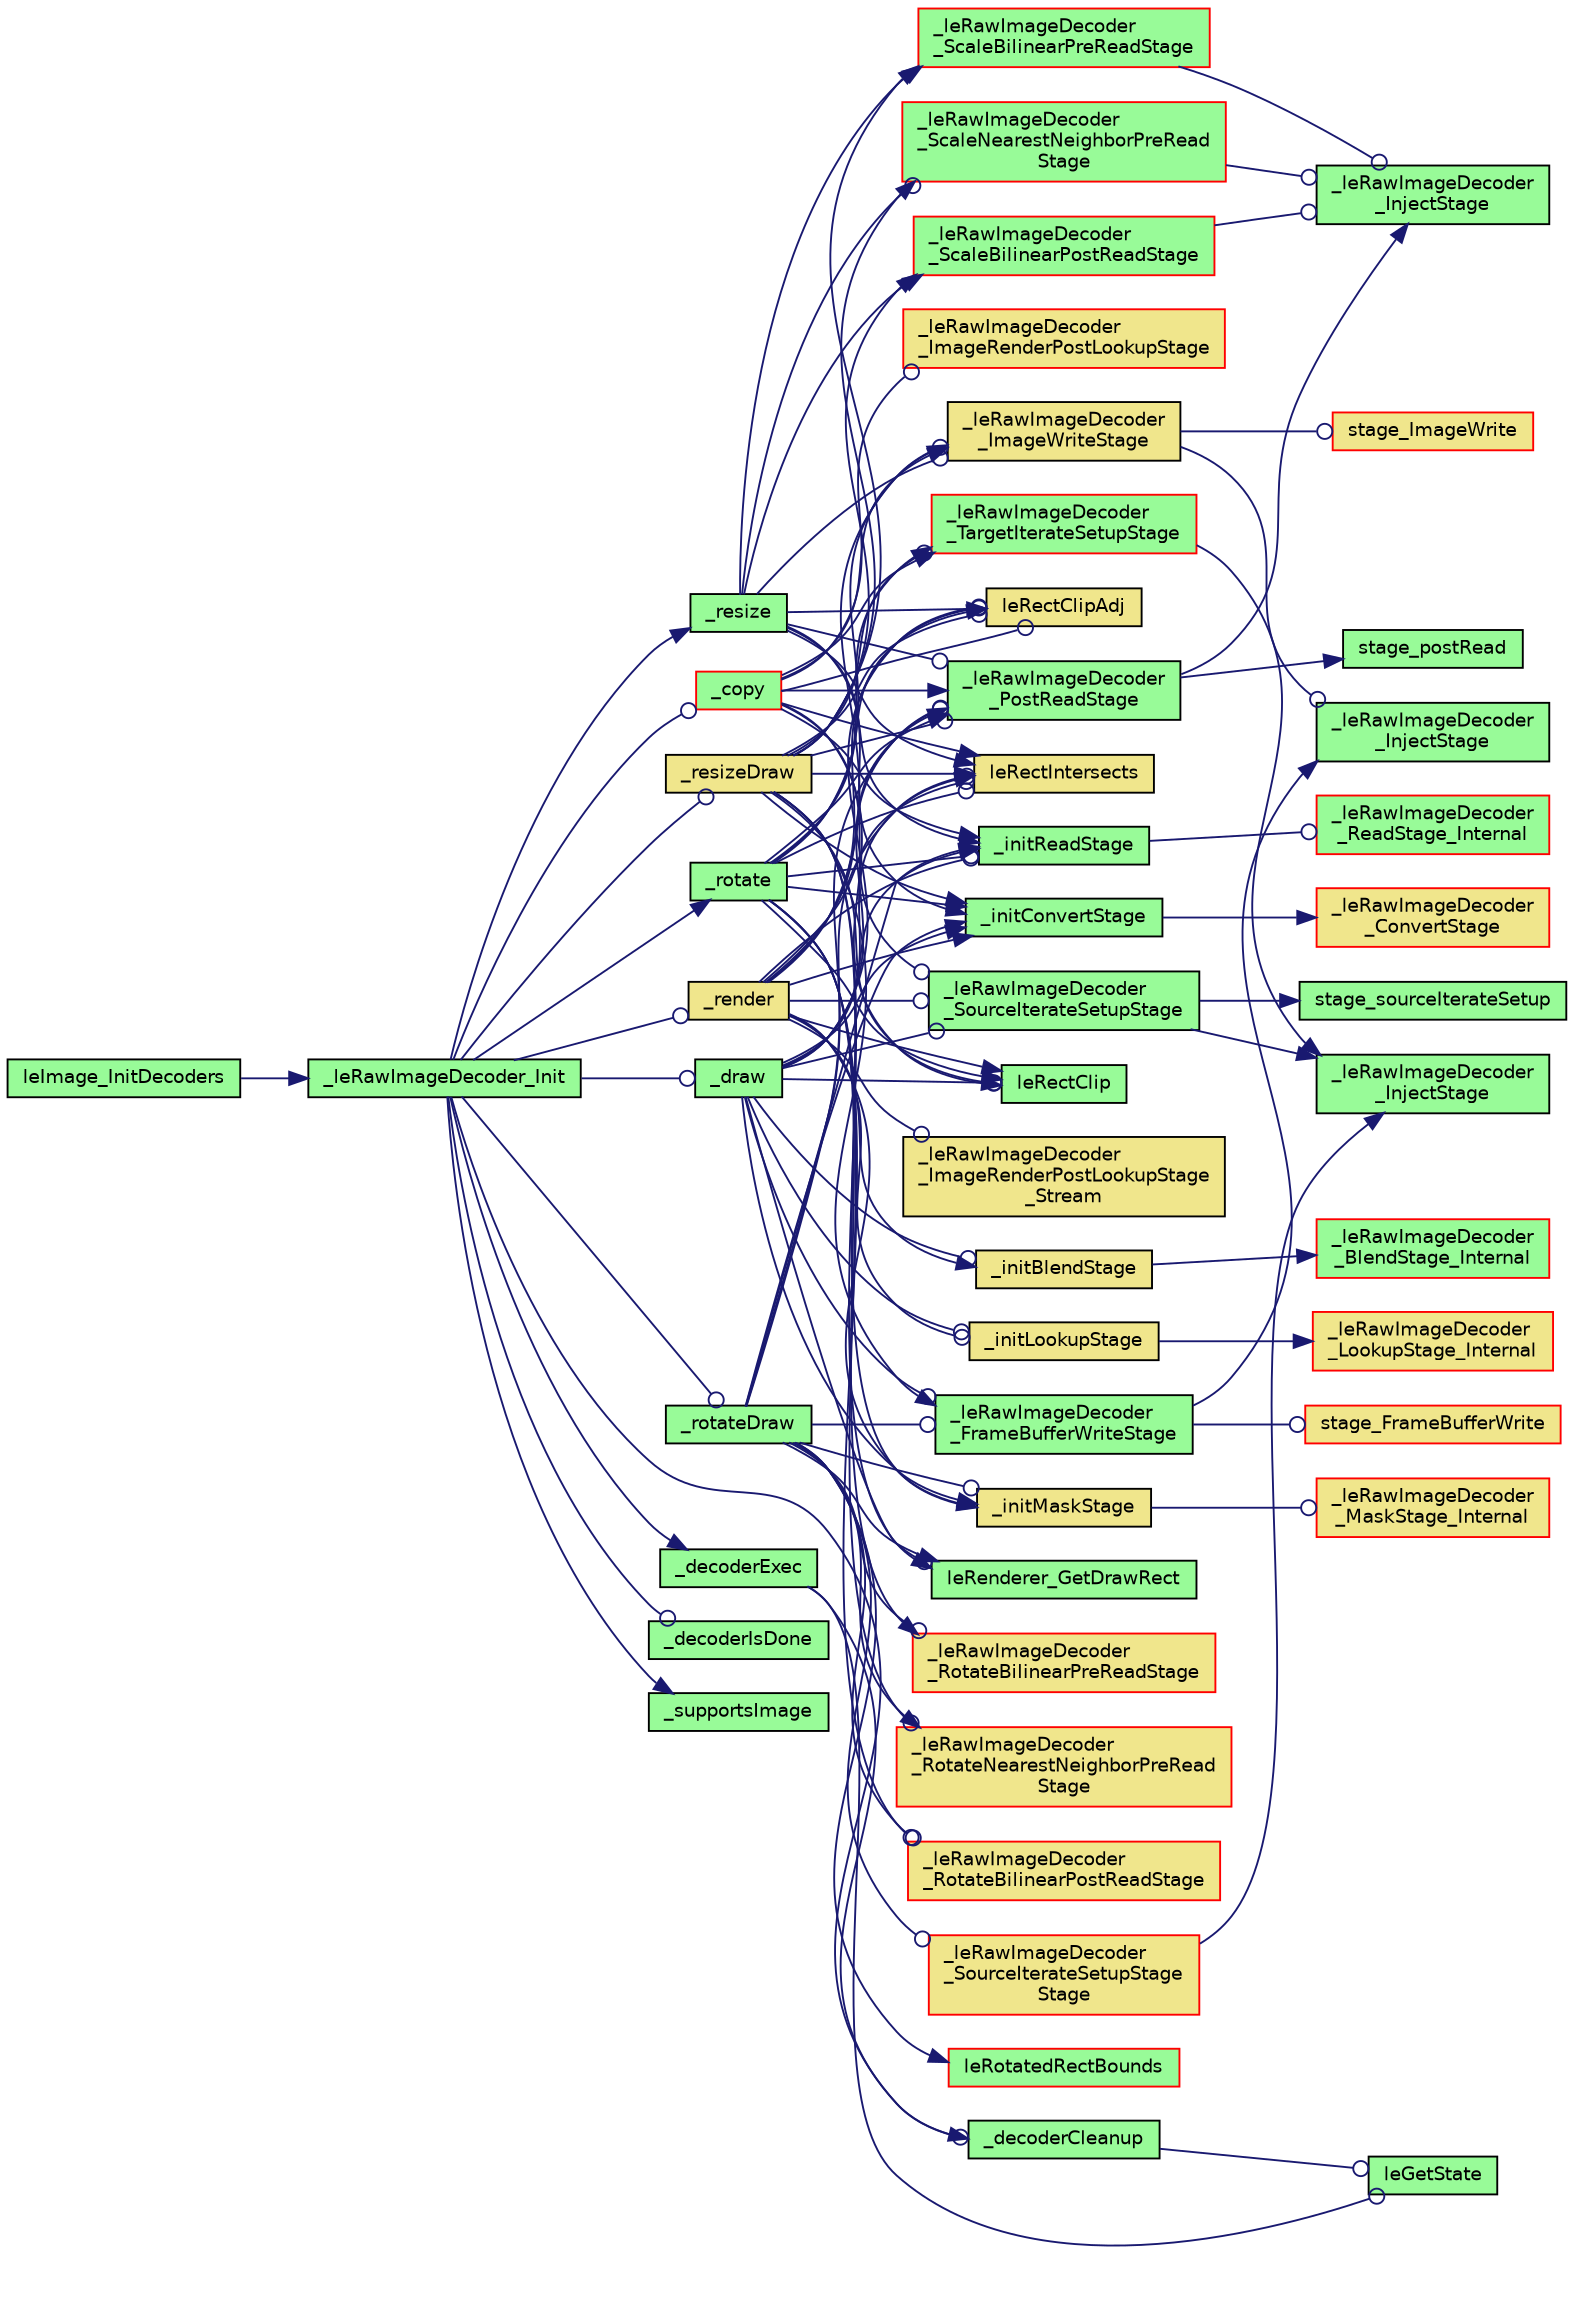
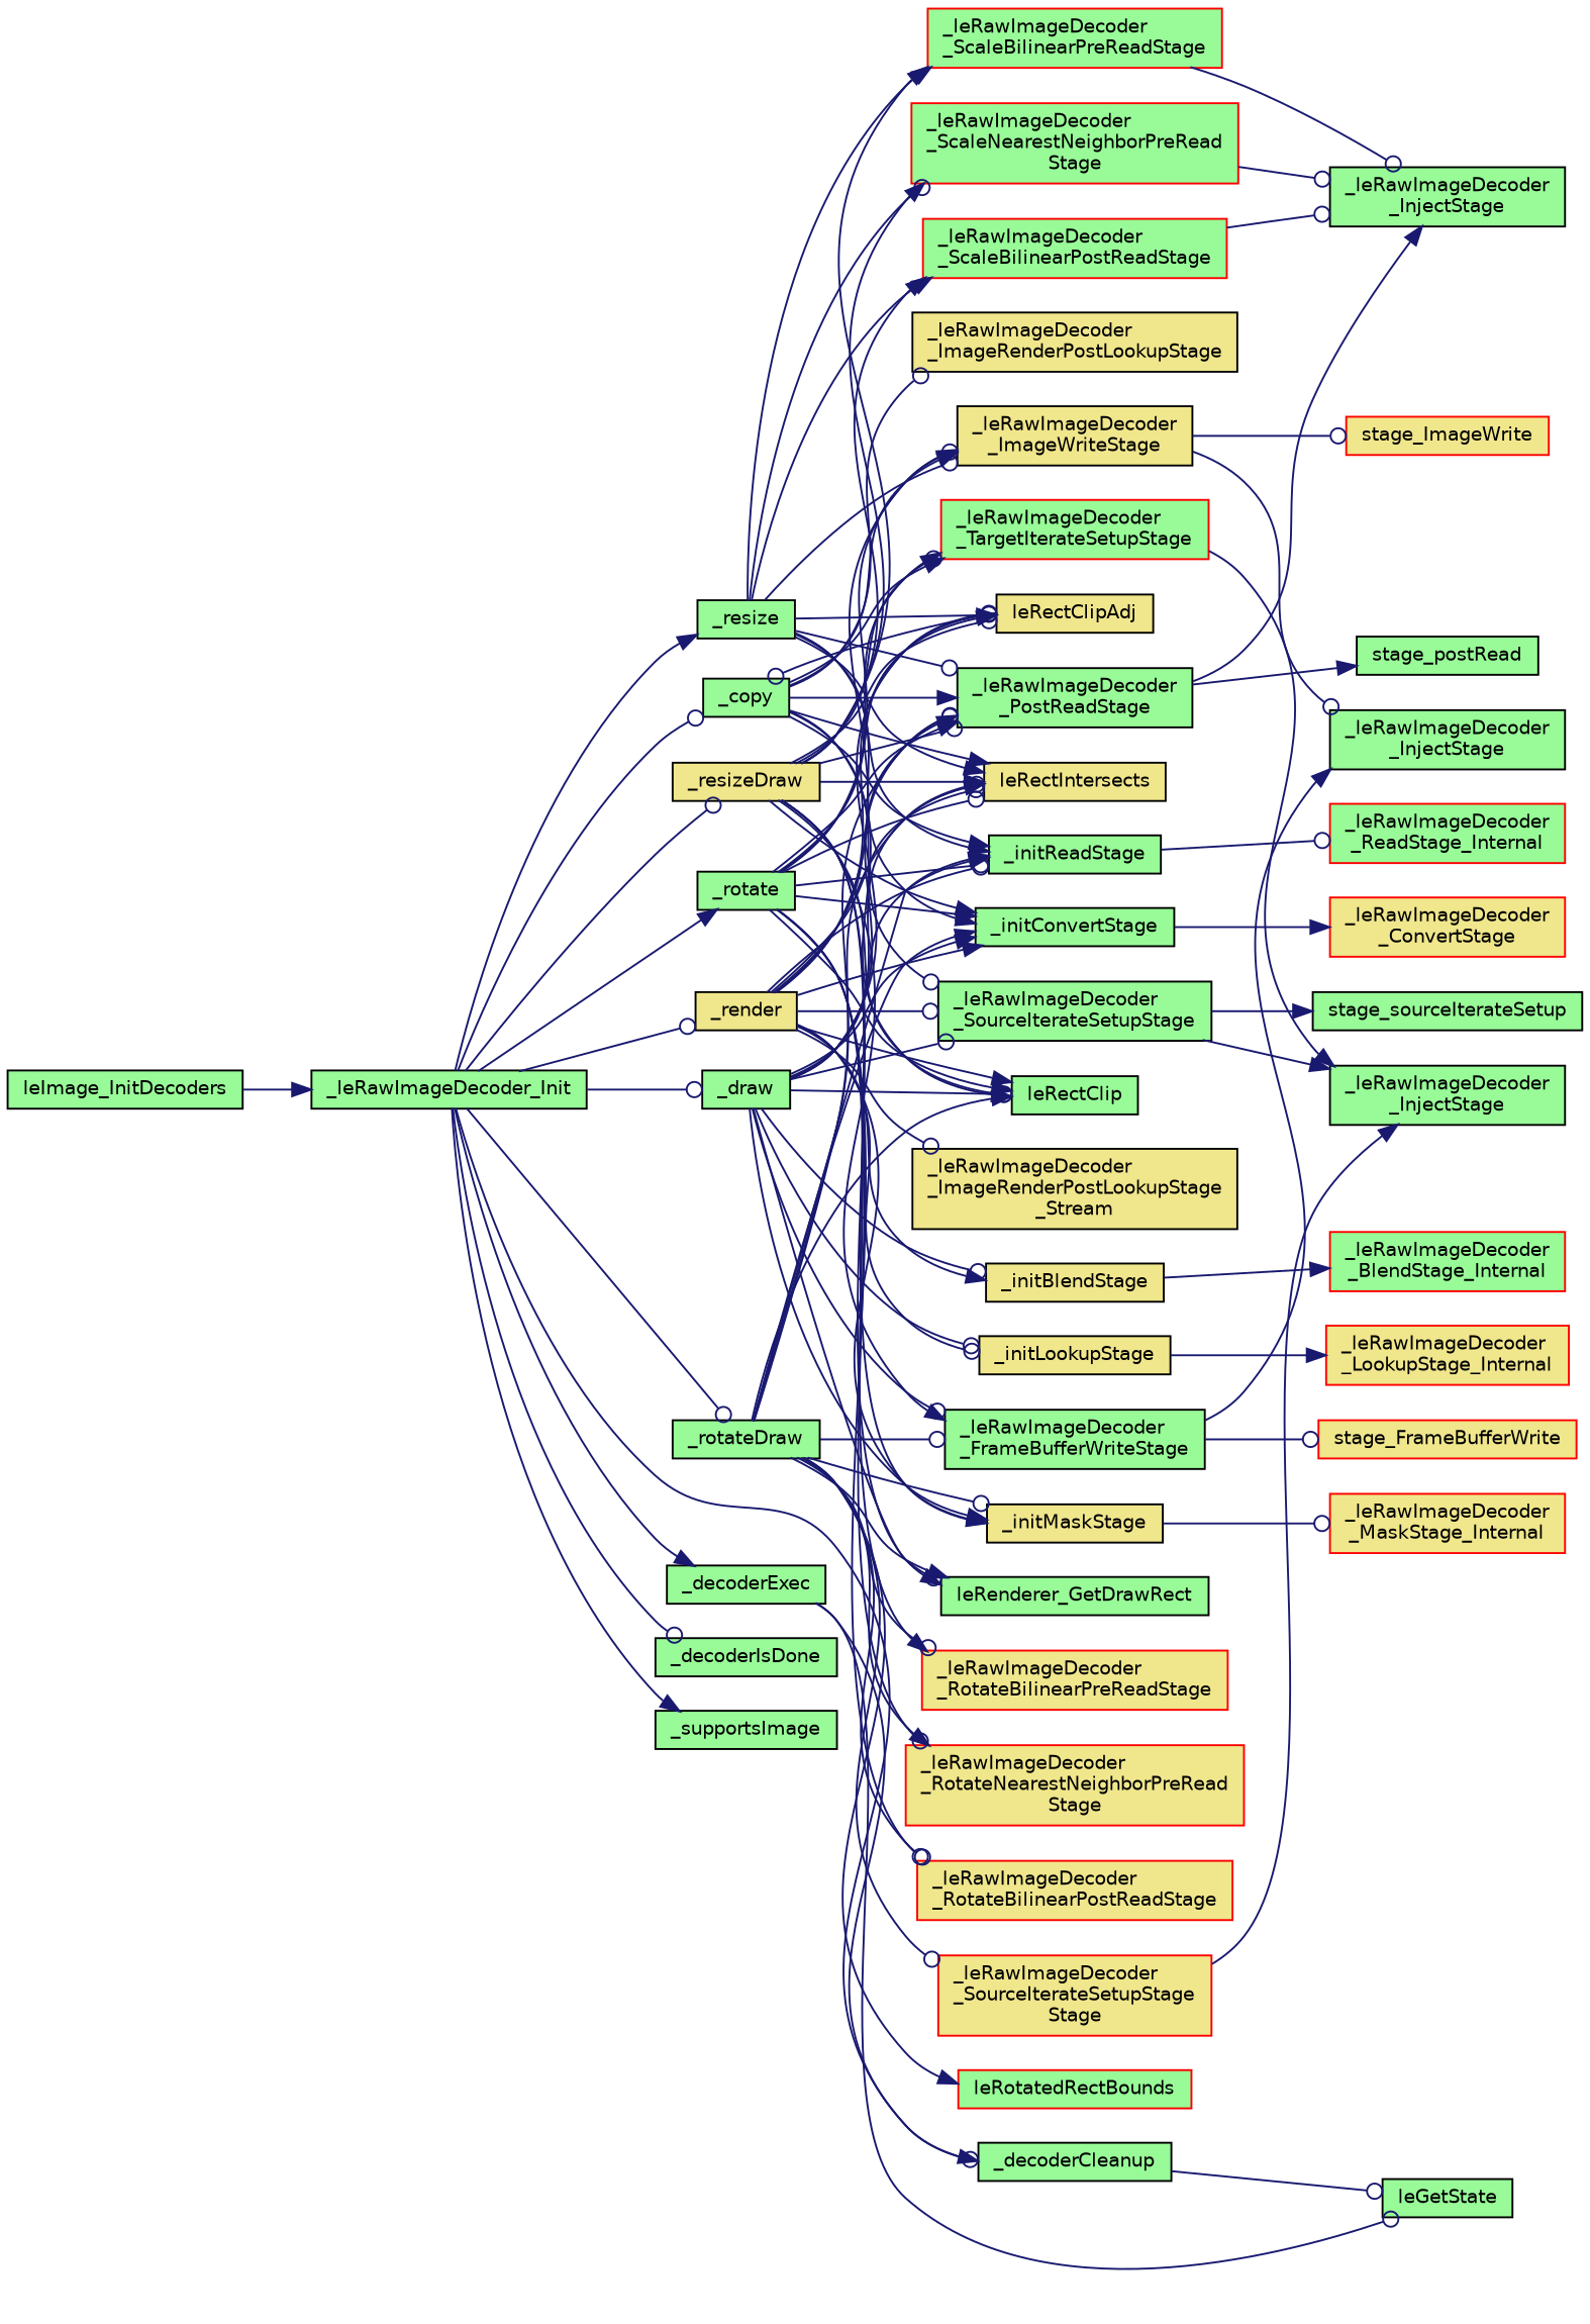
  digraph {
    rankdir=LR
    node [color=black fillcolor=palegreen fontname=Helvetica fontsize=10 shape=record style=filled]
    edge [arrowhead=normal color=midnightblue fontname=Helvetica fontsize=10 labelfontname=Helvetica labelfontsize=10 style=solid]
    n1 [fontcolor=black height=0.2 label=leImage_InitDecoders width=0.4]
    n2 [height=0.2 label=_leRawImageDecoder_Init width=0.4]
-   n3 [color=red height=0.2 label=_copy width=0.4]
+   n3 [height=0.2 label=_copy width=0.4]
    n4 [height=0.2 label=_decoderCleanup width=0.4]
    n5 [height=0.2 label=_decoderExec width=0.4]
    n6 [height=0.2 label=_decoderIsDone width=0.4]
    n7 [height=0.2 label=_draw width=0.4]
    n8 [fillcolor=khaki height=0.2 label=_render width=0.4]
    n9 [height=0.2 label=_resize width=0.4]
    n10 [fillcolor=khaki height=0.2 label=_resizeDraw width=0.4]
    n11 [height=0.2 label=_rotate width=0.4]
    n12 [height=0.2 label=_rotateDraw width=0.4]
    n13 [height=0.2 label=_supportsImage width=0.4]
    n14 [height=0.2 label=_initReadStage width=0.4]
    n15 [fillcolor=khaki height=0.2 label="_leRawImageDecoder\l_ImageWriteStage" width=0.4]
    n16 [height=0.2 label="_leRawImageDecoder\l_PostReadStage" width=0.4]
    n17 [height=0.2 label="_leRawImageDecoder\l_SourceIterateSetupStage" width=0.4]
    n18 [height=0.2 label=leRectClip width=0.4]
    n19 [fillcolor=khaki height=0.2 label=leRectClipAdj width=0.4]
    n20 [fillcolor=khaki height=0.2 label=leRectIntersects width=0.4]
-   n21 [color=red fillcolor=khaki height=0.2 label="_leRawImageDecoder\l_ImageRenderPostLookupStage" width=0.4]
+   n21 [fillcolor=khaki height=0.2 label="_leRawImageDecoder\l_ImageRenderPostLookupStage" width=0.4]
    n22 [color=red height=0.2 label="_leRawImageDecoder\l_TargetIterateSetupStage" width=0.4]
    n23 [height=0.2 label=leGetState width=0.4]
    n24 [fillcolor=khaki height=0.2 label=_initBlendStage width=0.4]
    n25 [height=0.2 label=_initConvertStage width=0.4]
    n26 [fillcolor=khaki height=0.2 label=_initLookupStage width=0.4]
    n27 [fillcolor=khaki height=0.2 label=_initMaskStage width=0.4]
    n28 [height=0.2 label="_leRawImageDecoder\l_FrameBufferWriteStage" width=0.4]
    n29 [height=0.2 label=leRenderer_GetDrawRect width=0.4]
    n30 [fillcolor=khaki height=0.2 label="_leRawImageDecoder\l_ImageRenderPostLookupStage\l_Stream" width=0.4]
    n31 [color=red height=0.2 label="_leRawImageDecoder\l_ScaleBilinearPostReadStage" width=0.4]
    n32 [color=red height=0.2 label="_leRawImageDecoder\l_ScaleBilinearPreReadStage" width=0.4]
    n33 [color=red height=0.2 label="_leRawImageDecoder\l_ScaleNearestNeighborPreRead\lStage" width=0.4]
    n34 [color=red fillcolor=khaki height=0.2 label="_leRawImageDecoder\l_RotateBilinearPostReadStage" width=0.4]
    n35 [color=red fillcolor=khaki height=0.2 label="_leRawImageDecoder\l_RotateBilinearPreReadStage" width=0.4]
    n36 [color=red fillcolor=khaki height=0.2 label="_leRawImageDecoder\l_RotateNearestNeighborPreRead\lStage" width=0.4]
    n37 [color=red fillcolor=khaki height=0.2 label="_leRawImageDecoder\l_SourceIterateSetupStage\lStage" width=0.4]
    n38 [color=red height=0.2 label=leRotatedRectBounds width=0.4]
    n39 [color=red height=0.2 label="_leRawImageDecoder\l_ReadStage_Internal" width=0.4]
    n40 [height=0.2 label="_leRawImageDecoder\l_InjectStage" width=0.4]
    n41 [color=red fillcolor=khaki height=0.2 label=stage_ImageWrite width=0.4]
    n42 [height=0.2 label="_leRawImageDecoder\l_InjectStage" width=0.4]
    n43 [height=0.2 label=stage_postRead width=0.4]
    n44 [height=0.2 label="_leRawImageDecoder\l_InjectStage" width=0.4]
    n45 [height=0.2 label=stage_sourceIterateSetup width=0.4]
    n46 [color=red height=0.2 label="_leRawImageDecoder\l_BlendStage_Internal" width=0.4]
    n47 [color=red fillcolor=khaki height=0.2 label="_leRawImageDecoder\l_ConvertStage" width=0.4]
    n48 [color=red fillcolor=khaki height=0.2 label="_leRawImageDecoder\l_LookupStage_Internal" width=0.4]
    n49 [color=red fillcolor=khaki height=0.2 label="_leRawImageDecoder\l_MaskStage_Internal" width=0.4]
    n50 [color=red fillcolor=khaki height=0.2 label=stage_FrameBufferWrite width=0.4]
    n1 -> n2
    n2 -> n3 [arrowhead=odot]
    n2 -> n4 [arrowhead=odot]
    n2 -> n5
    n2 -> n6 [arrowhead=odot]
    n2 -> n7 [arrowhead=odot]
    n2 -> n8 [arrowhead=odot]
    n2 -> n9
    n2 -> n10 [arrowhead=odot]
    n2 -> n11
    n2 -> n12 [arrowhead=odot]
    n2 -> n13
    n3 -> n14
    n3 -> n15
    n3 -> n16
    n3 -> n17 [arrowhead=odot]
    n3 -> n18
-   n3 -> n19 [arrowhead=odot]
+   n19 -> n3 [arrowhead=odot]
    n3 -> n20
    n3 -> n21 [arrowhead=odot]
    n3 -> n22
    n4 -> n23 [arrowhead=odot]
    n5 -> n4
    n5 -> n23 [arrowhead=odot]
    n7 -> n14
    n7 -> n16 [arrowhead=odot]
    n7 -> n17 [arrowhead=odot]
    n7 -> n18 [arrowhead=odot]
    n7 -> n19 [arrowhead=odot]
    n7 -> n20
    n7 -> n24 [arrowhead=odot]
    n7 -> n25
    n7 -> n26 [arrowhead=odot]
    n7 -> n27
    n7 -> n28 [arrowhead=odot]
    n7 -> n29 [arrowhead=odot]
    n8 -> n14 [arrowhead=odot]
    n8 -> n15 [arrowhead=odot]
    n8 -> n16
    n8 -> n17 [arrowhead=odot]
    n8 -> n18
    n8 -> n19 [arrowhead=odot]
    n8 -> n20 [arrowhead=odot]
    n8 -> n24
    n8 -> n25
    n8 -> n26 [arrowhead=odot]
    n8 -> n27
    n8 -> n30 [arrowhead=odot]
    n9 -> n14
    n9 -> n15 [arrowhead=odot]
    n9 -> n16 [arrowhead=odot]
    n9 -> n19
    n9 -> n20
    n9 -> n25
    n9 -> n31
    n9 -> n32
    n9 -> n33 [arrowhead=odot]
    n10 -> n16 [arrowhead=odot]
    n10 -> n18 [arrowhead=odot]
    n10 -> n19 [arrowhead=odot]
    n10 -> n20
    n10 -> n22 [arrowhead=odot]
    n10 -> n25
    n10 -> n27
    n10 -> n28
    n10 -> n29
    n10 -> n31
    n10 -> n32
    n10 -> n33
    n11 -> n14 [arrowhead=odot]
    n11 -> n15
    n11 -> n16
    n11 -> n18
    n11 -> n19
    n11 -> n20 [arrowhead=odot]
    n11 -> n22
    n11 -> n25
    n11 -> n34 [arrowhead=odot]
    n11 -> n35
    n11 -> n36 [arrowhead=odot]
    n12 -> n14
    n12 -> n16 [arrowhead=odot]
+   n12 -> n18
    n12 -> n20 [arrowhead=odot]
    n12 -> n25
    n12 -> n27 [arrowhead=odot]
    n12 -> n28 [arrowhead=odot]
    n12 -> n29
    n12 -> n34 [arrowhead=odot]
    n12 -> n35 [arrowhead=odot]
    n12 -> n36
    n12 -> n37 [arrowhead=odot]
    n12 -> n38
    n14 -> n39 [arrowhead=odot]
    n15 -> n40 [arrowhead=odot]
    n15 -> n41 [arrowhead=odot]
    n16 -> n42
    n16 -> n43
    n17 -> n44
    n17 -> n45
    n22 -> n44
    n24 -> n46
    n25 -> n47
    n26 -> n48
    n27 -> n49 [arrowhead=odot]
    n28 -> n40
    n28 -> n50 [arrowhead=odot]
    n31 -> n42 [arrowhead=odot]
    n32 -> n42 [arrowhead=odot]
    n33 -> n42 [arrowhead=odot]
    n37 -> n44
  }
